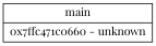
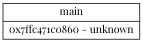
  digraph {
    rankdir=LR
    fontname="Playfair Display"
-   n1 [label="main|0x7ffc471c0660 - unknown" shape=record fontname="Playfair Display"]
+   n1 [label="main|0x7ffc471c0860 - unknown" shape=record fontname="Playfair Display"]
  }
